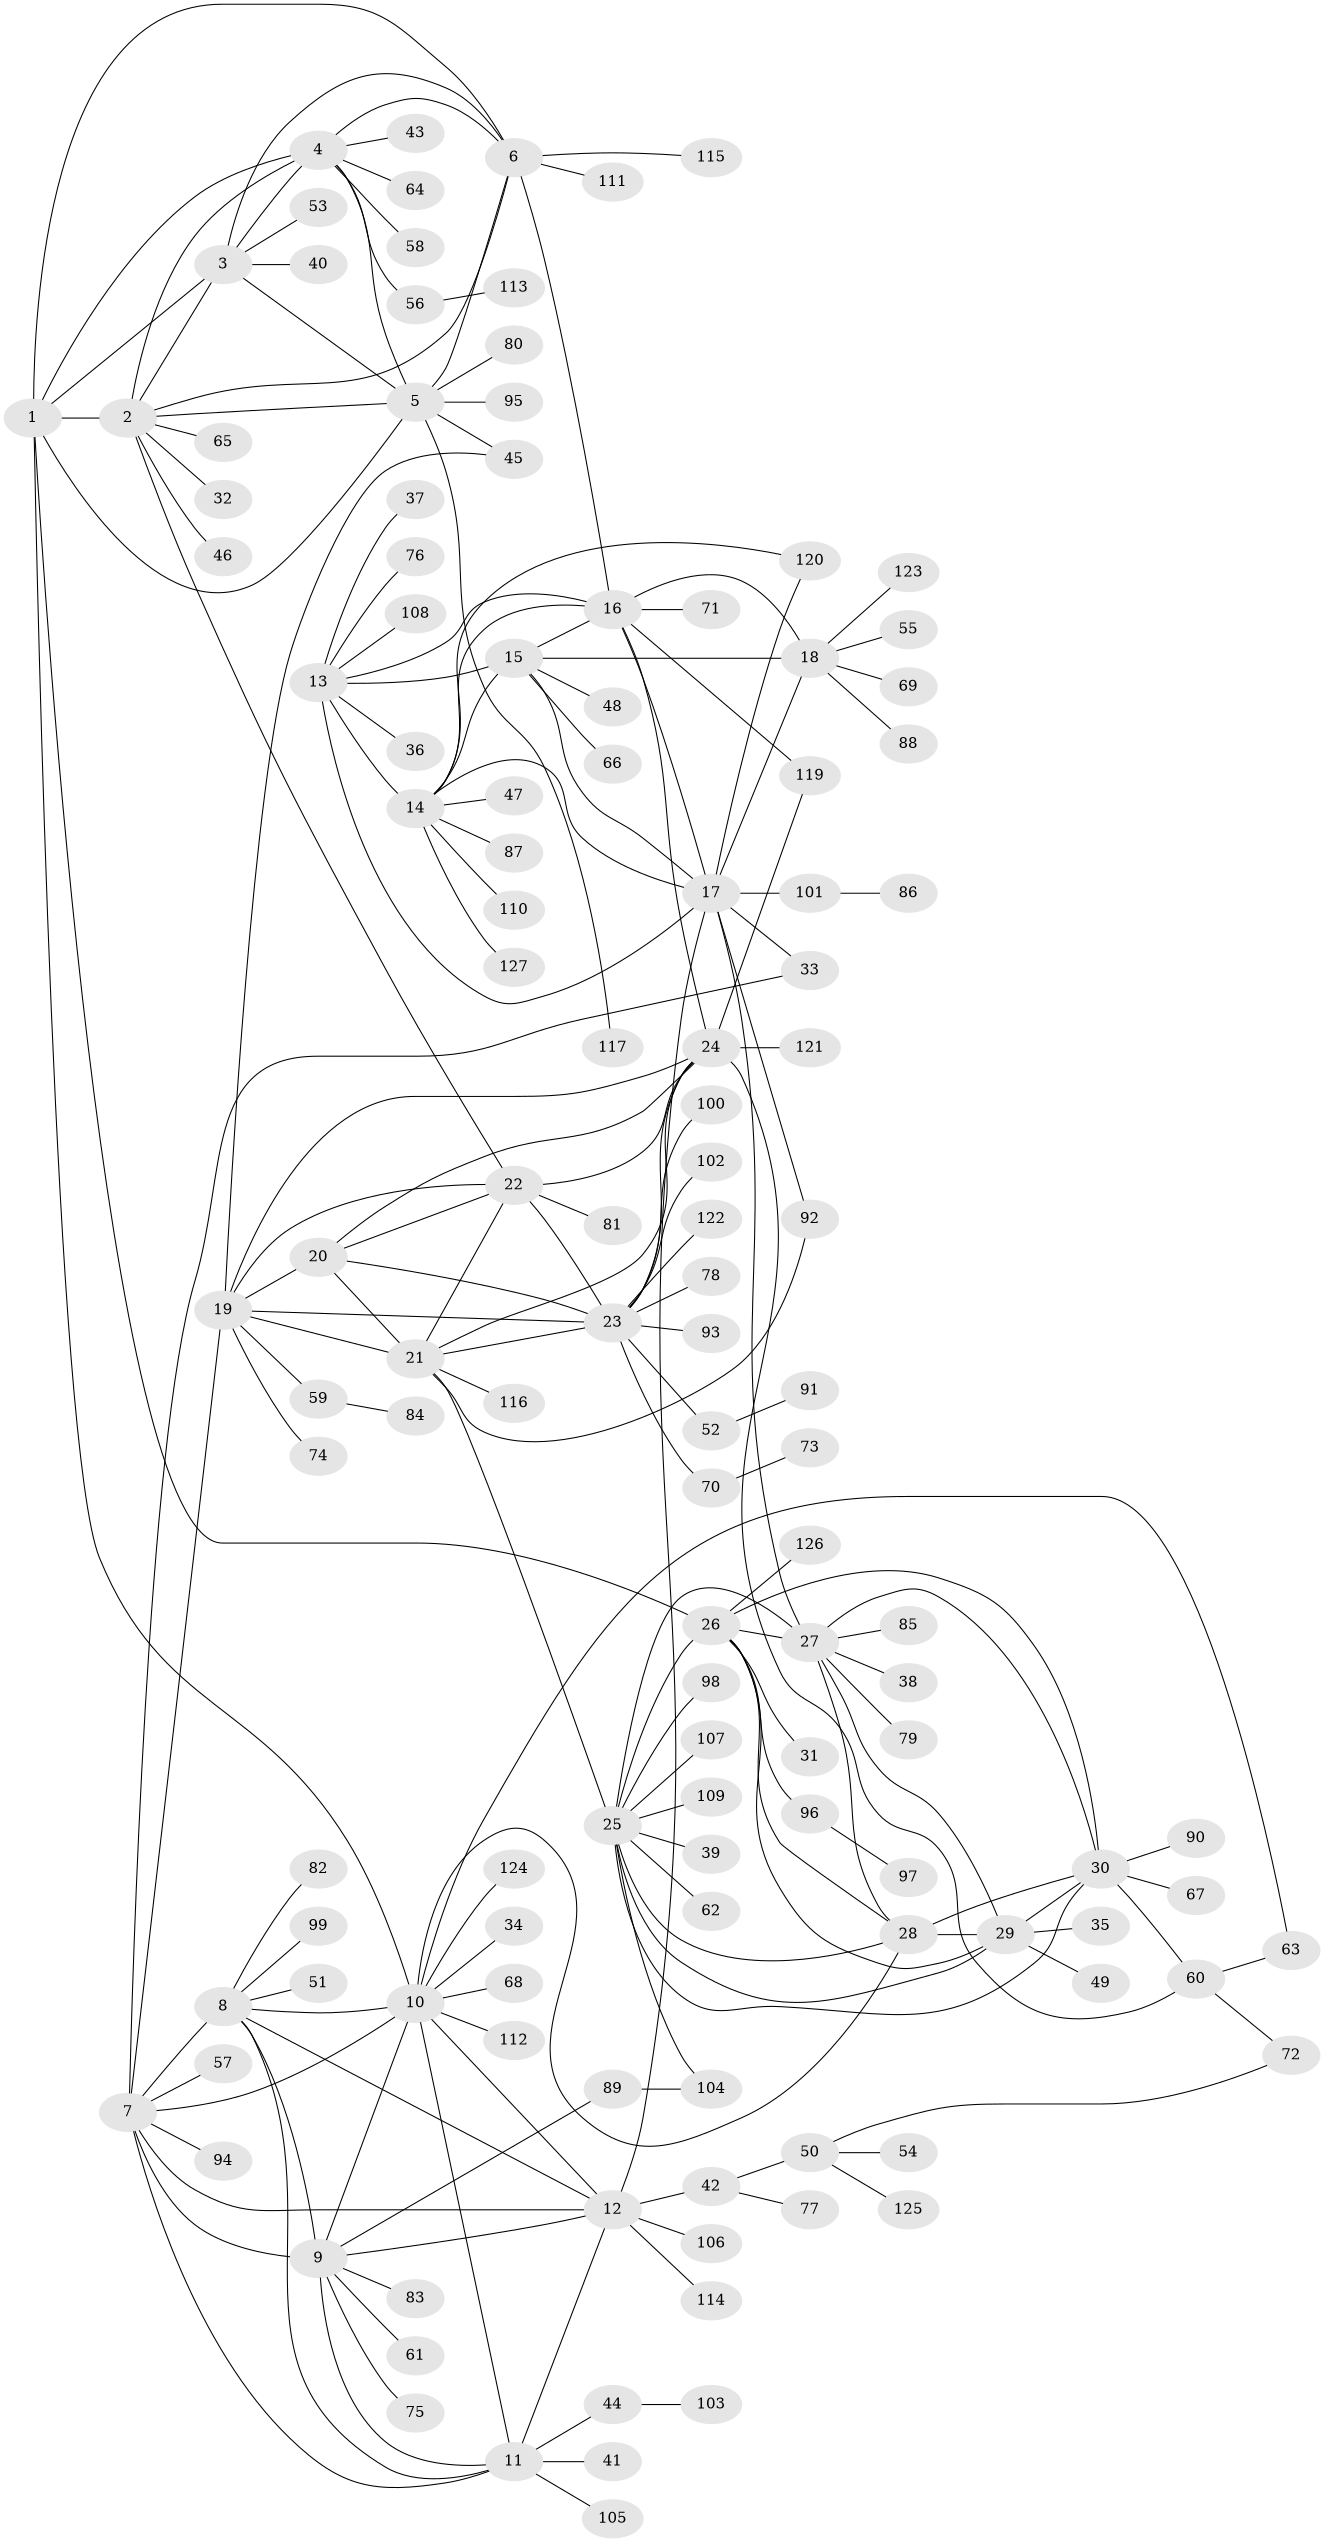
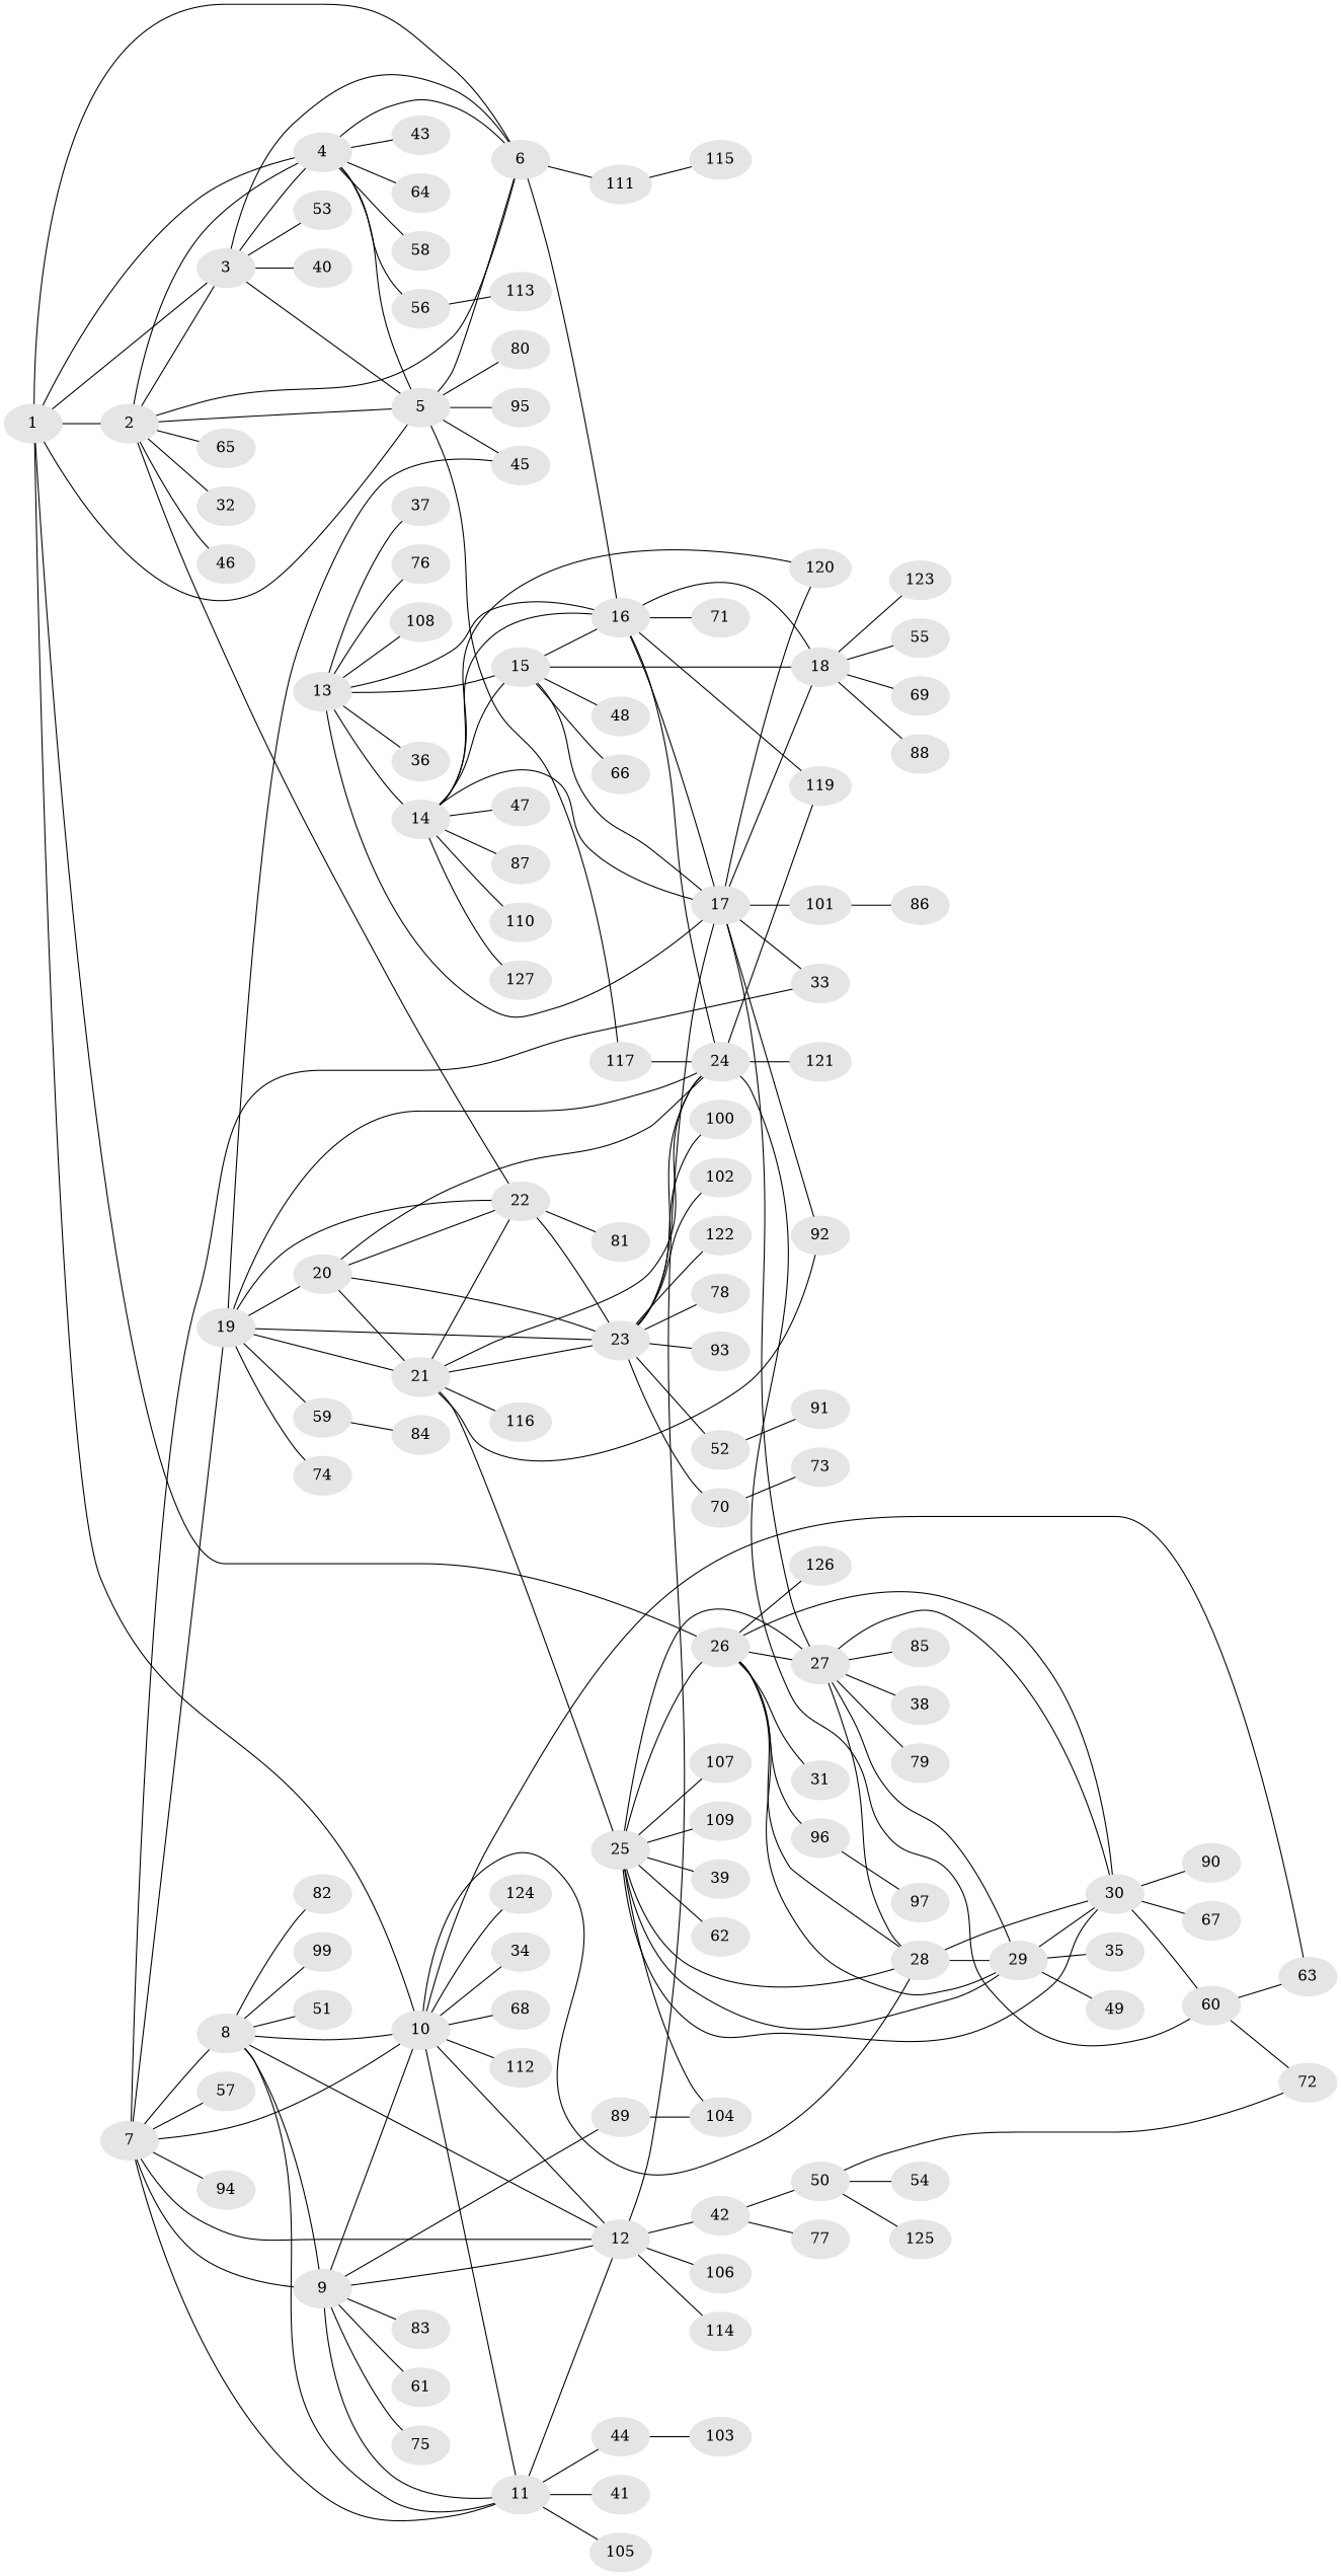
  graph {
    rankdir=LR
    node [color=gray90 style=filled]
    1
    2
    3
    4
    5
    6
    10
    26
    22
    32
    46
    65
    40
    53
    43
    56
    58
    64
    45
    80
    95
    117
    16
    111
    115
    11
    12
    28
    34
    63
    68
    112
    124
    27
    29
    30
    31
    96
    126
    24
    23
    81
    113
    17
    18
    71
    119
    7
    8
    9
    19
    33
    57
    94
    51
    82
    99
    61
    75
    83
    89
    41
    44
    105
    42
    106
    114
    20
    21
    59
    74
    104
    103
    92
    101
    120
    50
    77
    13
    14
    15
    36
    37
    76
    108
    47
    87
    110
    127
    48
    66
    55
    69
    88
    123
    60
    121
    38
    79
    85
    86
    25
    116
    52
    70
    78
    93
    100
    102
    122
    84
    39
    62
-   98
    107
    109
    91
    73
    72
    35
    49
    67
    90
    97
    54
    125
    1 -- 2
    1 -- 3
    1 -- 4
    1 -- 5
    1 -- 6
    1 -- 10
    1 -- 26
    2 -- 3
    2 -- 4
    2 -- 5
    2 -- 6
    2 -- 22
    2 -- 32
    2 -- 46
    2 -- 65
    3 -- 4
    3 -- 5
    3 -- 6
    3 -- 40
    3 -- 53
    4 -- 5
    4 -- 6
    4 -- 43
    4 -- 56
    4 -- 58
    4 -- 64
    5 -- 6
    5 -- 45
    5 -- 80
    5 -- 95
    5 -- 117
    6 -- 16
    6 -- 111
-   6 -- 115
+   111 -- 115
    10 -- 11
    10 -- 12
    10 -- 28
    10 -- 34
    10 -- 63
    10 -- 68
    10 -- 112
    10 -- 124
    26 -- 28
    26 -- 27
    26 -- 29
    26 -- 30
    26 -- 31
    26 -- 96
    26 -- 126
-   22 -- 24
+   117 -- 24
    22 -- 23
    22 -- 81
    56 -- 113
    16 -- 24
    16 -- 17
    16 -- 18
    16 -- 71
    16 -- 119
    11 -- 12
    11 -- 41
    11 -- 44
    11 -- 105
    12 -- 17
    12 -- 42
    12 -- 106
    12 -- 114
    28 -- 29
    28 -- 30
    27 -- 28
    27 -- 29
    27 -- 30
    27 -- 38
    27 -- 79
    27 -- 85
    29 -- 30
    29 -- 35
    29 -- 49
    30 -- 60
    30 -- 67
    30 -- 90
    96 -- 97
    24 -- 119
    24 -- 60
    24 -- 121
    23 -- 24
    23 -- 52
    23 -- 70
    23 -- 78
    23 -- 93
    23 -- 100
    23 -- 102
    23 -- 122
    17 -- 27
    17 -- 18
    17 -- 33
    17 -- 92
    17 -- 101
    17 -- 120
    18 -- 55
    18 -- 69
    18 -- 88
    18 -- 123
    7 -- 10
    7 -- 11
    7 -- 12
    7 -- 8
    7 -- 9
    7 -- 19
    7 -- 33
    7 -- 57
    7 -- 94
    8 -- 10
    8 -- 11
    8 -- 12
    8 -- 9
    8 -- 51
    8 -- 82
    8 -- 99
    9 -- 10
    9 -- 11
    9 -- 12
    9 -- 61
    9 -- 75
    9 -- 83
    9 -- 89
    19 -- 22
    19 -- 45
    19 -- 24
    19 -- 23
    19 -- 20
    19 -- 21
    19 -- 59
    19 -- 74
    89 -- 104
    44 -- 103
    42 -- 50
    42 -- 77
    20 -- 22
    20 -- 24
    20 -- 23
    20 -- 21
    21 -- 22
    21 -- 24
    21 -- 23
    21 -- 92
    21 -- 25
    21 -- 116
    59 -- 84
    101 -- 86
    50 -- 72
    50 -- 54
    50 -- 125
    13 -- 16
    13 -- 17
    13 -- 14
    13 -- 15
    13 -- 36
    13 -- 37
    13 -- 76
    13 -- 108
    14 -- 16
    14 -- 17
    14 -- 120
    14 -- 15
    14 -- 47
    14 -- 87
    14 -- 110
    14 -- 127
    15 -- 16
    15 -- 17
    15 -- 18
    15 -- 48
    15 -- 66
    60 -- 63
    60 -- 72
    25 -- 26
    25 -- 28
    25 -- 27
    25 -- 29
    25 -- 30
    25 -- 104
    25 -- 39
    25 -- 62
-   25 -- 98
    25 -- 107
    25 -- 109
    52 -- 91
    70 -- 73
  }
